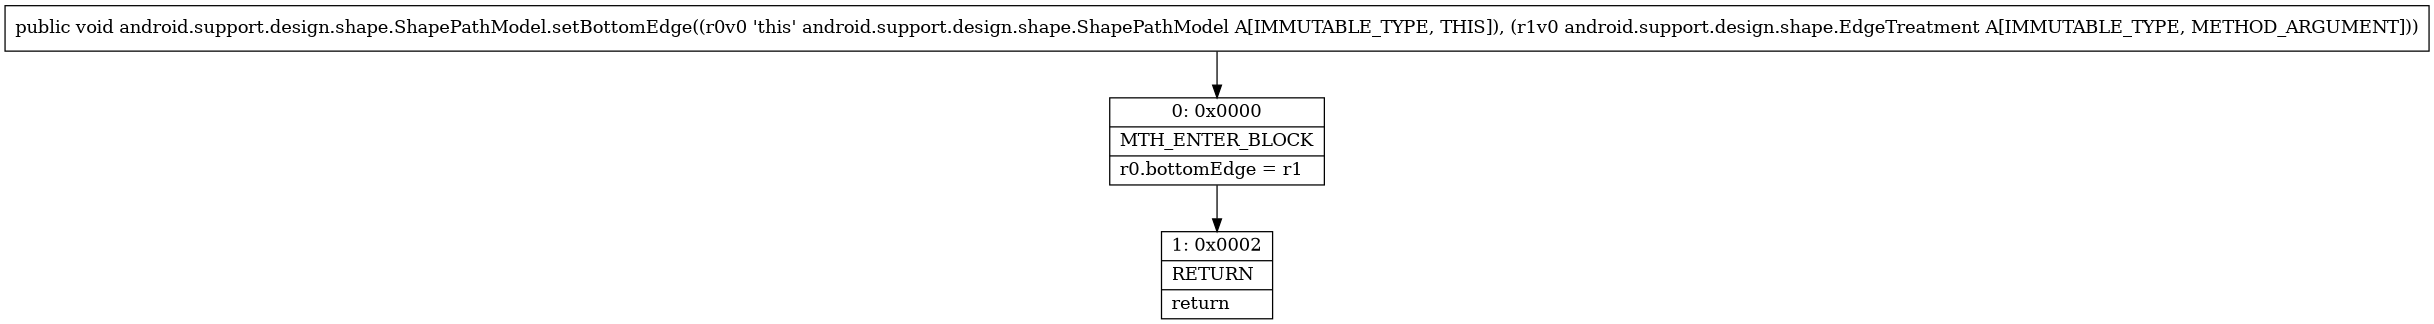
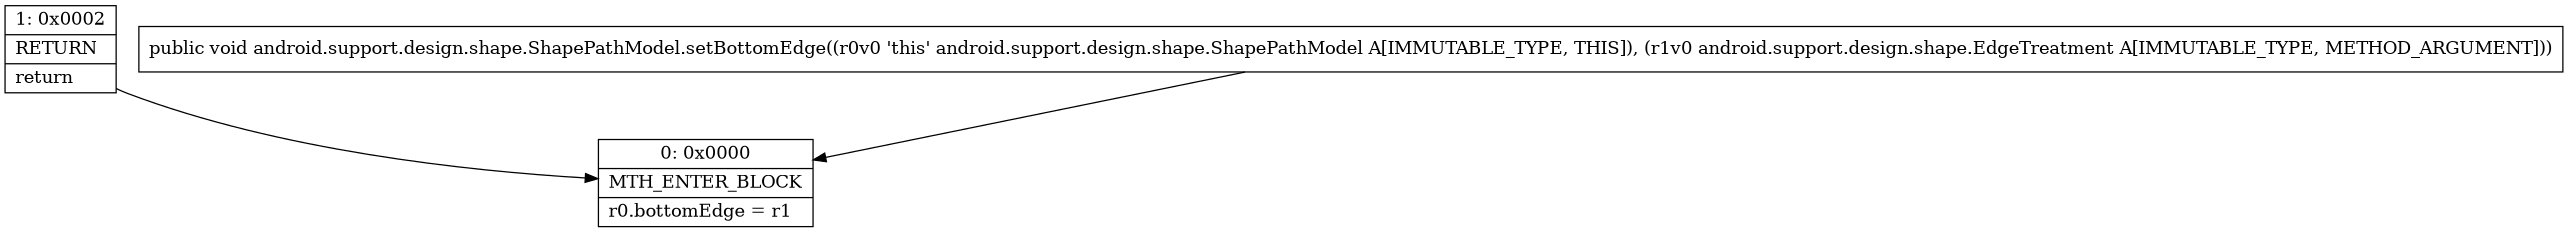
  digraph {
    node [shape=record]
    n1 [label="{0\:\ 0x0000|MTH_ENTER_BLOCK\l|r0.bottomEdge = r1\l}"]
    n2 [label="{1\:\ 0x0002|RETURN\l|return\l}"]
    n3 [label="{public void android.support.design.shape.ShapePathModel.setBottomEdge((r0v0 'this' android.support.design.shape.ShapePathModel A[IMMUTABLE_TYPE, THIS]), (r1v0 android.support.design.shape.EdgeTreatment A[IMMUTABLE_TYPE, METHOD_ARGUMENT])) }"]
-   n1 -> n2
+   n2 -> n1
    n3 -> n1
  }
